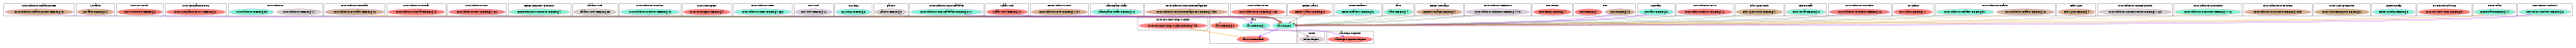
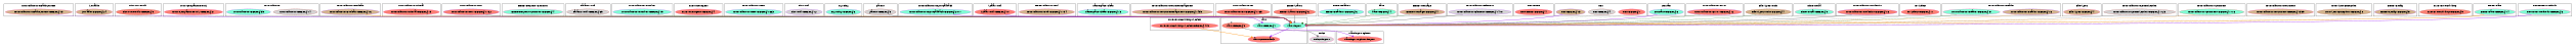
  digraph {
    node [color=deeppink fillcolor=salmon style=filled]
    edge [arrowhead=dot color=darkorange style=dotted]
    "XML::LibXML::XPathContext::BEGIN@13" [fillcolor=tan]
    "Storable::BEGIN@24" [fillcolor=tan]
    "List::MoreUtils::BEGIN@8" [color=brown]
    "XML::CompactTree::XS::BEGIN@21"
    "XML::LibXML::BEGIN@14" [color=brown fillcolor=lightgrey]
    "XML::LibXML::BEGIN@35" [color=purple fillcolor=aquamarine]
    "vars::BEGIN@8" [color=brown]
    "vars::import" [color=purple fillcolor=aquamarine]
    "vars::CORE:match"
    "vars::BEGIN@7" [color=purple fillcolor=aquamarine]
    "XML::LibXML::Boolean::BEGIN@16" [color=purple fillcolor=tan]
    "XML::LibXML::Literal::BEGIN@15"
    "XML::LibXML::Attr::BEGIN@1732" [color=purple]
    "HTTP::Request::Common::BEGIN@4" [fillcolor=aquamarine]
    "Params::Util::BEGIN@65" [color=brown fillcolor=lightgrey]
    "XML::LibXML::Number::BEGIN@15" [color=purple fillcolor=aquamarine]
    "LWP::UserAgent::BEGIN@4"
    "XML::LibXML::Text::BEGIN@1663" [color=purple fillcolor=aquamarine]
    "List::Util::BEGIN@12" [color=purple fillcolor=lightgrey]
    "Try::Tiny::BEGIN@6" [color=purple fillcolor=aquamarine]
    "parent::BEGIN@3" [color=brown fillcolor=lightgrey]
    "XML::LibXML::InputCallback::BEGIN@2077" [color=purple fillcolor=aquamarine]
    "Scalar::Util::BEGIN@10"
    "XML::LibXML::Dtd::BEGIN@1754" [fillcolor=tan]
    "namespace::clean::BEGIN@13" [color=purple fillcolor=aquamarine]
    "XML::LibXML::DocumentFragment::BEGIN@1455" [fillcolor=tan]
    "warnings::register::import"
    "XML::LibXML::PI::BEGIN@1765" [color=brown]
    "LWP::Protocol::http::Socket::BEGIN@479"
    "HTTP::Status::BEGIN@6" [color=brown]
    "HTTP::Headers::BEGIN@6" [color=purple fillcolor=aquamarine]
    "base::BEGIN@4" [color=brown fillcolor=aquamarine]
    "HTTP::Message::BEGIN@4" [fillcolor=tan]
    "strict::import" [fillcolor=lightgrey]
    "XML::LibXML::Element::BEGIN@1478" [color=purple fillcolor=lightgrey]
    "Net::HTTP::BEGIN@4"
    "URI::BEGIN@13" [color=purple fillcolor=tan]
    "URI::BEGIN@7"
+   "URI::BEGIN@4" [color=brown fillcolor=lightgrey]
    "constant::BEGIN@6" [color=purple fillcolor=aquamarine]
    "XML::LibXML::Error::BEGIN@12" [color=purple]
    "File::Spec::Unix::BEGIN@4" [color=brown fillcolor=tan]
    "Time::Local::BEGIN@8" [fillcolor=aquamarine]
    "XML::LibXML::NodeList::BEGIN@16" [color=purple]
    "IO::Select::BEGIN@11"
    "XML::LibXML::Reader::BEGIN@16" [color=purple fillcolor=tan]
    "XML::LibXML::Reader::BEGIN@57" [fillcolor=aquamarine]
    "File::Spec::BEGIN@4" [fillcolor=tan]
    "XML::LibXML::CDATASection::BEGIN@1723" [color=brown fillcolor=lightgrey]
    "XML::LibXML::Comment::BEGIN@1716" [color=brown fillcolor=aquamarine]
    "XML::LibXML::Document::BEGIN@1359" [fillcolor=tan]
    "XML::SAX::Exception::BEGIN@8" [color=brown fillcolor=tan]
-   "HTTP::Config::BEGIN@5" [color=purple fillcolor=aquamarine]
+   "HTTP::Config::BEGIN@5" [color=purple fillcolor=tan]
    "LWP::Protocol::http::BEGIN@9" [color=brown]
    "HTTP::Date::BEGIN@14" [fillcolor=aquamarine]
    n56 [fillcolor=aquamarine label="Net::XML::Methods::BEGIN@6"]
    subgraph cluster_1 {
      label="XML::LibXML::XPathContext"
      "XML::LibXML::XPathContext::BEGIN@13"
    }
    subgraph cluster_2 {
      label=Storable
      "Storable::BEGIN@24"
    }
    subgraph cluster_3 {
      label="List::MoreUtils"
      "List::MoreUtils::BEGIN@8"
    }
    subgraph cluster_4 {
      label="XML::CompactTree::XS"
      "XML::CompactTree::XS::BEGIN@21"
    }
    subgraph cluster_5 {
      label="XML::LibXML"
      "XML::LibXML::BEGIN@14"
      "XML::LibXML::BEGIN@35"
    }
    subgraph cluster_6 {
      label=vars
      "vars::BEGIN@8"
      "vars::import"
      "vars::CORE:match"
      "vars::BEGIN@7"
    }
    subgraph cluster_7 {
      label="XML::LibXML::Boolean"
      "XML::LibXML::Boolean::BEGIN@16"
    }
    subgraph cluster_8 {
      label="XML::LibXML::Literal"
      "XML::LibXML::Literal::BEGIN@15"
    }
    subgraph cluster_9 {
      label="XML::LibXML::Attr"
      "XML::LibXML::Attr::BEGIN@1732"
    }
    subgraph cluster_10 {
      label="HTTP::Request::Common"
      "HTTP::Request::Common::BEGIN@4"
    }
    subgraph cluster_11 {
      label="Params::Util"
      "Params::Util::BEGIN@65"
    }
    subgraph cluster_12 {
      label="XML::LibXML::Number"
      "XML::LibXML::Number::BEGIN@15"
    }
    subgraph cluster_13 {
      label="LWP::UserAgent"
      "LWP::UserAgent::BEGIN@4"
    }
    subgraph cluster_14 {
      label="XML::LibXML::Text"
      "XML::LibXML::Text::BEGIN@1663"
    }
    subgraph cluster_15 {
      label="List::Util"
      "List::Util::BEGIN@12"
    }
    subgraph cluster_16 {
      label="Try::Tiny"
      "Try::Tiny::BEGIN@6"
    }
    subgraph cluster_17 {
      label=parent
      "parent::BEGIN@3"
    }
    subgraph cluster_18 {
      label="XML::LibXML::InputCallback"
      "XML::LibXML::InputCallback::BEGIN@2077"
    }
    subgraph cluster_19 {
      label="Scalar::Util"
      "Scalar::Util::BEGIN@10"
    }
    subgraph cluster_20 {
      label="HTTP::LibXML::Dtd"
      "XML::LibXML::Dtd::BEGIN@1754"
    }
    subgraph cluster_21 {
      label="namespace::clean"
      "namespace::clean::BEGIN@13"
    }
    subgraph cluster_22 {
      label="XML::LibXML::DocumentFragment"
      "XML::LibXML::DocumentFragment::BEGIN@1455"
    }
    subgraph cluster_23 {
      label="warnings::register"
      "warnings::register::import"
    }
    subgraph cluster_24 {
      label="XML::LibXML::PI"
      "XML::LibXML::PI::BEGIN@1765"
    }
    subgraph cluster_25 {
      label="LWP::Protocol::http::Socket"
      "LWP::Protocol::http::Socket::BEGIN@479"
    }
    subgraph cluster_26 {
      label="HTTP::Status"
      "HTTP::Status::BEGIN@6"
    }
    subgraph cluster_27 {
      label="HTTP::Headers"
      "HTTP::Headers::BEGIN@6"
    }
    subgraph cluster_28 {
      label=base
      "base::BEGIN@4"
    }
    subgraph cluster_29 {
      label="HTTP::Message"
      "HTTP::Message::BEGIN@4"
    }
    subgraph cluster_30 {
      label="strict"
      "strict::import"
    }
    subgraph cluster_31 {
      label="XML::LibXML::Element"
      "XML::LibXML::Element::BEGIN@1478"
    }
    subgraph cluster_32 {
      label="Net::HTTP"
      "Net::HTTP::BEGIN@4"
    }
    subgraph cluster_33 {
      label=URI
      "URI::BEGIN@13"
      "URI::BEGIN@7"
+     "URI::BEGIN@4"
    }
    subgraph cluster_34 {
      label=constant
      "constant::BEGIN@6"
    }
    subgraph cluster_35 {
      label="XML::LibXML::Error"
      "XML::LibXML::Error::BEGIN@12"
    }
    subgraph cluster_36 {
      label="File::Spec::Unix"
      "File::Spec::Unix::BEGIN@4"
    }
    subgraph cluster_37 {
      label="Time::Local"
      "Time::Local::BEGIN@8"
    }
    subgraph cluster_38 {
      label="XML::LibXML::NodeList"
      "XML::LibXML::NodeList::BEGIN@16"
    }
    subgraph cluster_39 {
      label="IO::Select"
      "IO::Select::BEGIN@11"
    }
    subgraph cluster_40 {
      label="XML::LibXML::Reader"
      "XML::LibXML::Reader::BEGIN@16"
      "XML::LibXML::Reader::BEGIN@57"
    }
    subgraph cluster_41 {
      label="File::Spec"
      "File::Spec::BEGIN@4"
    }
    subgraph cluster_42 {
      label="XML::LibXML::CDATASection"
      "XML::LibXML::CDATASection::BEGIN@1723"
    }
    subgraph cluster_43 {
      label="XML::LibXML::Comment"
      "XML::LibXML::Comment::BEGIN@1716"
    }
    subgraph cluster_44 {
      label="XML::LibXML::Document"
      "XML::LibXML::Document::BEGIN@1359"
    }
    subgraph cluster_45 {
      label="XML::SAX::Exception"
      "XML::SAX::Exception::BEGIN@8"
    }
    subgraph cluster_46 {
      label="HTTP::Config"
      "HTTP::Config::BEGIN@5"
    }
    subgraph cluster_47 {
      label="LWP::Protocol::http"
      "LWP::Protocol::http::BEGIN@9"
    }
    subgraph cluster_48 {
      label="HTTP::Date"
      "HTTP::Date::BEGIN@14"
    }
    subgraph cluster_49 {
      label="Net::HTTP::Methods"
      n56
    }
    "XML::LibXML::XPathContext::BEGIN@13" -> "vars::import" [color=purple style=solid]
    "Storable::BEGIN@24" -> "vars::import" [arrowhead=vee color=darkgreen]
    "List::MoreUtils::BEGIN@8" -> "vars::import" [arrowhead=vee color=purple style=solid]
    "XML::CompactTree::XS::BEGIN@21" -> "vars::import" [color=darkgreen]
    "XML::LibXML::BEGIN@14" -> "vars::import" [arrowhead=vee color=gray40 style=solid]
    "XML::LibXML::BEGIN@35" -> "vars::import" [arrowhead=box color=purple]
    "vars::BEGIN@8" -> "strict::import" [arrowhead=box color=gray40 style=bold]
    "vars::import" -> "vars::CORE:match" [arrowhead=vee color=purple style=bold]
    "vars::BEGIN@7" -> "warnings::register::import" [color=purple style=bold]
    "XML::LibXML::Boolean::BEGIN@16" -> "vars::import" [style=bold]
    "XML::LibXML::Literal::BEGIN@15" -> "vars::import" [color=gray40 style=solid]
    "XML::LibXML::Attr::BEGIN@1732" -> "vars::import" [arrowhead=vee color=gray40 style=bold]
    "HTTP::Request::Common::BEGIN@4" -> "vars::import" [color=darkgreen]
    "Params::Util::BEGIN@65" -> "vars::import" [arrowhead=vee color=gray40 style=solid]
    "XML::LibXML::Number::BEGIN@15" -> "vars::import" [arrowhead=box color=darkgreen style=solid]
    "LWP::UserAgent::BEGIN@4" -> "vars::import" [arrowhead=box]
    "XML::LibXML::Text::BEGIN@1663" -> "vars::import" [arrowhead=vee color=purple style=solid]
    "List::Util::BEGIN@12" -> "vars::import" [arrowhead=box]
    "Try::Tiny::BEGIN@6" -> "vars::import" [style=solid]
    "parent::BEGIN@3" -> "vars::import" [arrowhead=vee color=gray40 style=bold]
    "XML::LibXML::InputCallback::BEGIN@2077" -> "vars::import" [arrowhead=box color=purple style=bold]
    "Scalar::Util::BEGIN@10" -> "vars::BEGIN@8" [color=gray40]
    "Scalar::Util::BEGIN@10" -> "vars::import" [arrowhead=vee]
    "Scalar::Util::BEGIN@10" -> "vars::BEGIN@7" [color=purple style=bold]
    "XML::LibXML::Dtd::BEGIN@1754" -> "vars::import" [arrowhead=box color=purple style=solid]
    "namespace::clean::BEGIN@13" -> "vars::import" [arrowhead=vee style=solid]
    "XML::LibXML::DocumentFragment::BEGIN@1455" -> "vars::import"
    "XML::LibXML::PI::BEGIN@1765" -> "vars::import"
    "LWP::Protocol::http::Socket::BEGIN@479" -> "vars::CORE:match" [style=bold]
    "HTTP::Status::BEGIN@6" -> "vars::import" [color=gray40 style=bold]
    "HTTP::Headers::BEGIN@6" -> "vars::import" [arrowhead=box color=darkgreen]
    "base::BEGIN@4" -> "vars::import" [arrowhead=vee color=darkgreen style=solid]
    "HTTP::Message::BEGIN@4" -> "vars::import" [arrowhead=box color=darkgreen style=solid]
    "XML::LibXML::Element::BEGIN@1478" -> "vars::import" [color=gray40 style=bold]
    "Net::HTTP::BEGIN@4" -> "vars::import"
    "URI::BEGIN@13" -> "vars::import" [arrowhead=box color=purple style=bold]
    "URI::BEGIN@7" -> "vars::import" [color=darkgreen]
+   "URI::BEGIN@4" -> "vars::import" [arrowhead=box color=darkgreen]
    "constant::BEGIN@6" -> "vars::import" [color=purple style=bold]
    "XML::LibXML::Error::BEGIN@12" -> "vars::import" [arrowhead=vee color=darkgreen style=solid]
    "File::Spec::Unix::BEGIN@4" -> "vars::import" [arrowhead=vee color=darkgreen style=solid]
    "Time::Local::BEGIN@8" -> "vars::import" [arrowhead=box color=darkgreen]
    "XML::LibXML::NodeList::BEGIN@16" -> "vars::import" [arrowhead=box color=gray40 style=bold]
    "IO::Select::BEGIN@11" -> "vars::import" [arrowhead=vee color=gray40 style=solid]
    "XML::LibXML::Reader::BEGIN@16" -> "vars::import" [style=solid]
    "XML::LibXML::Reader::BEGIN@57" -> "vars::import" [arrowhead=vee color=darkgreen style=solid]
    "File::Spec::BEGIN@4" -> "vars::import"
    "XML::LibXML::CDATASection::BEGIN@1723" -> "vars::import" [arrowhead=box color=gray40 style=solid]
    "XML::LibXML::Comment::BEGIN@1716" -> "vars::import" [arrowhead=box style=solid]
    "XML::LibXML::Document::BEGIN@1359" -> "vars::import" [arrowhead=box]
    "XML::SAX::Exception::BEGIN@8" -> "vars::import" [color=gray40]
    "HTTP::Config::BEGIN@5" -> "vars::import" [arrowhead=box]
    "LWP::Protocol::http::BEGIN@9" -> "vars::import" [arrowhead=box color=darkgreen]
    "HTTP::Date::BEGIN@14" -> "vars::import" [arrowhead=box style=bold]
    n56 -> "vars::import" [color=purple style=bold]
  }
